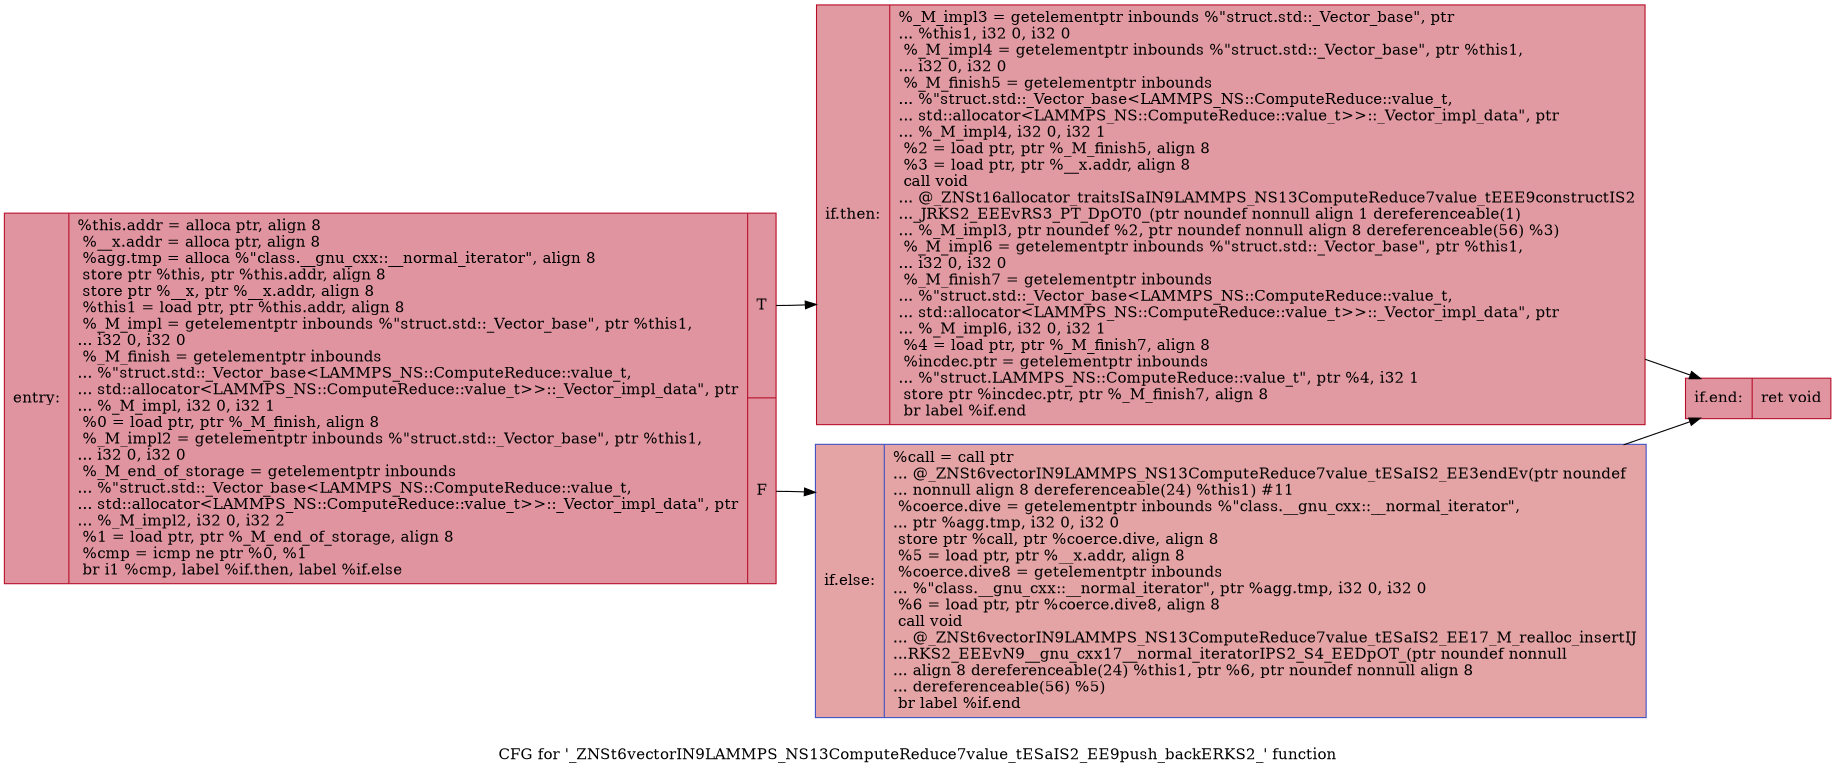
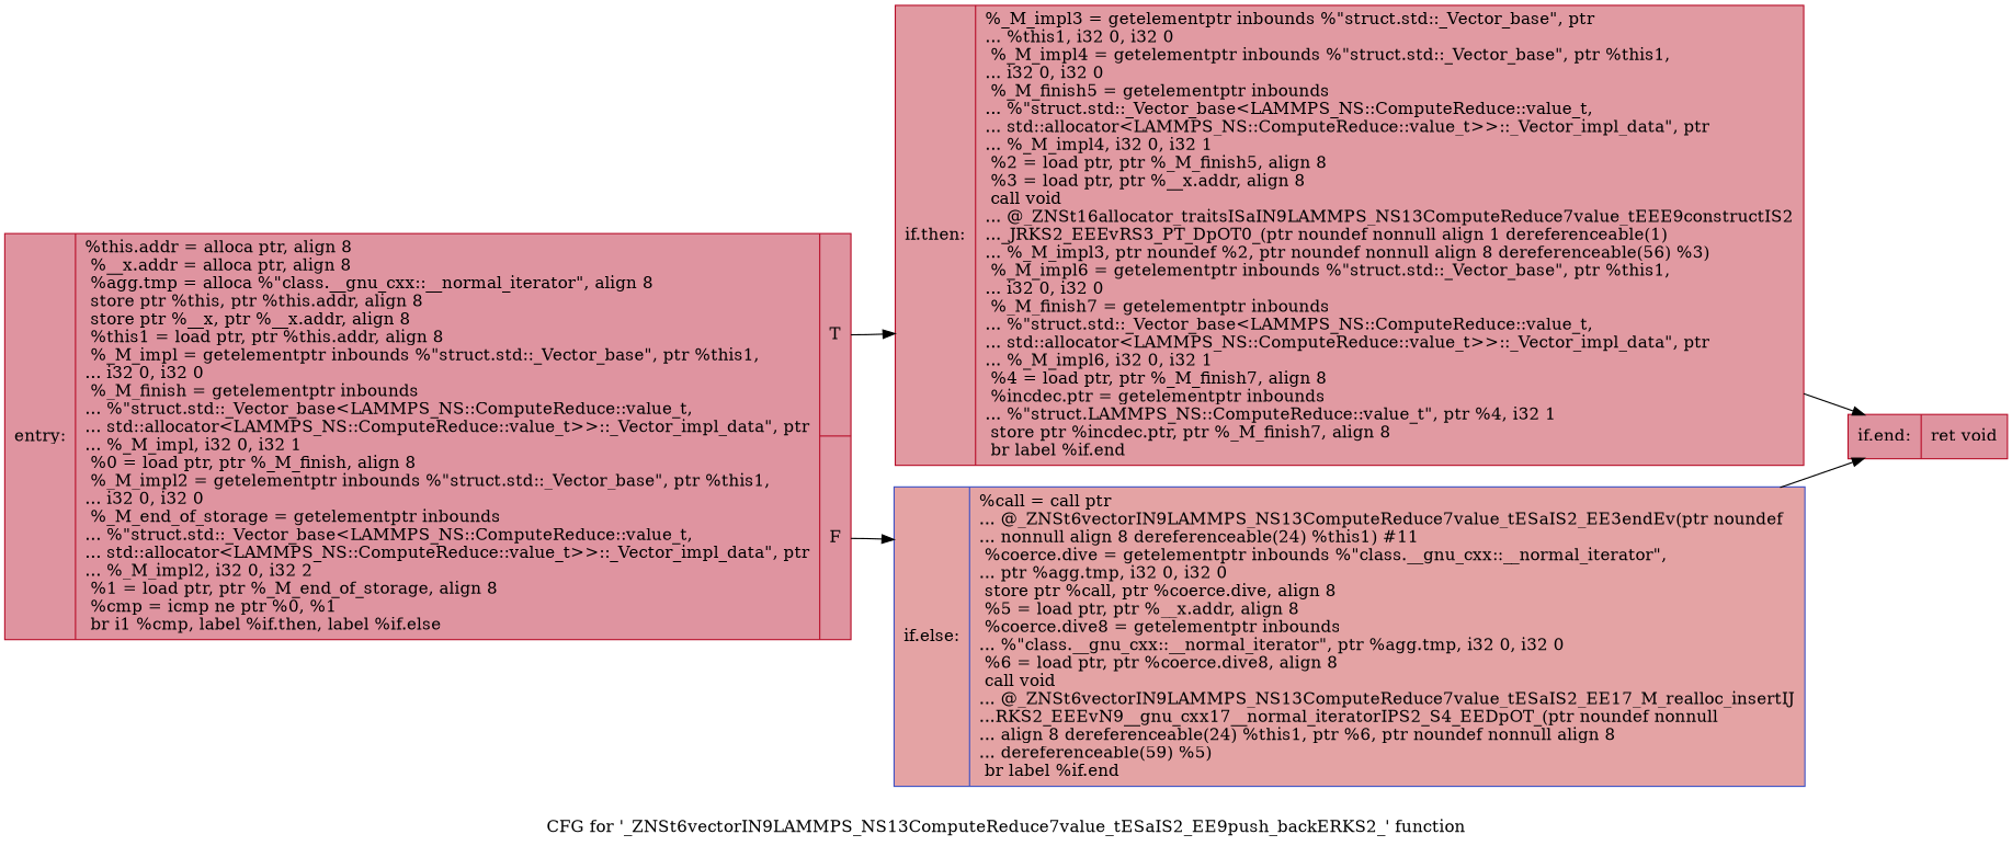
  digraph {
    label="CFG for '_ZNSt6vectorIN9LAMMPS_NS13ComputeReduce7value_tESaIS2_EE9push_backERKS2_' function"
    rankdir=LR
    fontname="DejaVu Serif"
    node [color="#b70d28ff" fillcolor="#b70d2870" fontname="DejaVu Serif" shape=record style=filled]
    edge [fontname="DejaVu Serif"]
    n1 [label="{entry:\l|  %this.addr = alloca ptr, align 8\l  %__x.addr = alloca ptr, align 8\l  %agg.tmp = alloca %\"class.__gnu_cxx::__normal_iterator\", align 8\l  store ptr %this, ptr %this.addr, align 8\l  store ptr %__x, ptr %__x.addr, align 8\l  %this1 = load ptr, ptr %this.addr, align 8\l  %_M_impl = getelementptr inbounds %\"struct.std::_Vector_base\", ptr %this1,\l... i32 0, i32 0\l  %_M_finish = getelementptr inbounds\l... %\"struct.std::_Vector_base\<LAMMPS_NS::ComputeReduce::value_t,\l... std::allocator\<LAMMPS_NS::ComputeReduce::value_t\>\>::_Vector_impl_data\", ptr\l... %_M_impl, i32 0, i32 1\l  %0 = load ptr, ptr %_M_finish, align 8\l  %_M_impl2 = getelementptr inbounds %\"struct.std::_Vector_base\", ptr %this1,\l... i32 0, i32 0\l  %_M_end_of_storage = getelementptr inbounds\l... %\"struct.std::_Vector_base\<LAMMPS_NS::ComputeReduce::value_t,\l... std::allocator\<LAMMPS_NS::ComputeReduce::value_t\>\>::_Vector_impl_data\", ptr\l... %_M_impl2, i32 0, i32 2\l  %1 = load ptr, ptr %_M_end_of_storage, align 8\l  %cmp = icmp ne ptr %0, %1\l  br i1 %cmp, label %if.then, label %if.else\l|{<s0>T|<s1>F}}"]
    n2 [fillcolor="#bb1b2c70" label="{if.then:\l|  %_M_impl3 = getelementptr inbounds %\"struct.std::_Vector_base\", ptr\l... %this1, i32 0, i32 0\l  %_M_impl4 = getelementptr inbounds %\"struct.std::_Vector_base\", ptr %this1,\l... i32 0, i32 0\l  %_M_finish5 = getelementptr inbounds\l... %\"struct.std::_Vector_base\<LAMMPS_NS::ComputeReduce::value_t,\l... std::allocator\<LAMMPS_NS::ComputeReduce::value_t\>\>::_Vector_impl_data\", ptr\l... %_M_impl4, i32 0, i32 1\l  %2 = load ptr, ptr %_M_finish5, align 8\l  %3 = load ptr, ptr %__x.addr, align 8\l  call void\l... @_ZNSt16allocator_traitsISaIN9LAMMPS_NS13ComputeReduce7value_tEEE9constructIS2\l..._JRKS2_EEEvRS3_PT_DpOT0_(ptr noundef nonnull align 1 dereferenceable(1)\l... %_M_impl3, ptr noundef %2, ptr noundef nonnull align 8 dereferenceable(56) %3)\l  %_M_impl6 = getelementptr inbounds %\"struct.std::_Vector_base\", ptr %this1,\l... i32 0, i32 0\l  %_M_finish7 = getelementptr inbounds\l... %\"struct.std::_Vector_base\<LAMMPS_NS::ComputeReduce::value_t,\l... std::allocator\<LAMMPS_NS::ComputeReduce::value_t\>\>::_Vector_impl_data\", ptr\l... %_M_impl6, i32 0, i32 1\l  %4 = load ptr, ptr %_M_finish7, align 8\l  %incdec.ptr = getelementptr inbounds\l... %\"struct.LAMMPS_NS::ComputeReduce::value_t\", ptr %4, i32 1\l  store ptr %incdec.ptr, ptr %_M_finish7, align 8\l  br label %if.end\l}"]
-   n3 [color="#3d50c3ff" fillcolor="#c32e3170" label="{if.else:\l|  %call = call ptr\l... @_ZNSt6vectorIN9LAMMPS_NS13ComputeReduce7value_tESaIS2_EE3endEv(ptr noundef\l... nonnull align 8 dereferenceable(24) %this1) #11\l  %coerce.dive = getelementptr inbounds %\"class.__gnu_cxx::__normal_iterator\",\l... ptr %agg.tmp, i32 0, i32 0\l  store ptr %call, ptr %coerce.dive, align 8\l  %5 = load ptr, ptr %__x.addr, align 8\l  %coerce.dive8 = getelementptr inbounds\l... %\"class.__gnu_cxx::__normal_iterator\", ptr %agg.tmp, i32 0, i32 0\l  %6 = load ptr, ptr %coerce.dive8, align 8\l  call void\l... @_ZNSt6vectorIN9LAMMPS_NS13ComputeReduce7value_tESaIS2_EE17_M_realloc_insertIJ\l...RKS2_EEEvN9__gnu_cxx17__normal_iteratorIPS2_S4_EEDpOT_(ptr noundef nonnull\l... align 8 dereferenceable(24) %this1, ptr %6, ptr noundef nonnull align 8\l... dereferenceable(56) %5)\l  br label %if.end\l}"]
+   n3 [color="#3d50c3ff" fillcolor="#c32e3170" label="{if.else:\l|  %call = call ptr\l... @_ZNSt6vectorIN9LAMMPS_NS13ComputeReduce7value_tESaIS2_EE3endEv(ptr noundef\l... nonnull align 8 dereferenceable(24) %this1) #11\l  %coerce.dive = getelementptr inbounds %\"class.__gnu_cxx::__normal_iterator\",\l... ptr %agg.tmp, i32 0, i32 0\l  store ptr %call, ptr %coerce.dive, align 8\l  %5 = load ptr, ptr %__x.addr, align 8\l  %coerce.dive8 = getelementptr inbounds\l... %\"class.__gnu_cxx::__normal_iterator\", ptr %agg.tmp, i32 0, i32 0\l  %6 = load ptr, ptr %coerce.dive8, align 8\l  call void\l... @_ZNSt6vectorIN9LAMMPS_NS13ComputeReduce7value_tESaIS2_EE17_M_realloc_insertIJ\l...RKS2_EEEvN9__gnu_cxx17__normal_iteratorIPS2_S4_EEDpOT_(ptr noundef nonnull\l... align 8 dereferenceable(24) %this1, ptr %6, ptr noundef nonnull align 8\l... dereferenceable(59) %5)\l  br label %if.end\l}"]
    n4 [label="{if.end:\l|  ret void\l}"]
    n1 -> n2 [tailport=s0]
    n1 -> n3 [tailport=s1]
    n2 -> n4
    n3 -> n4
  }
